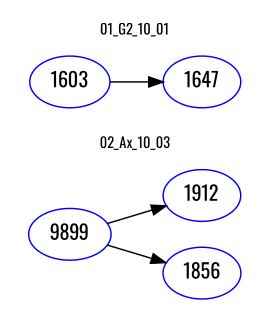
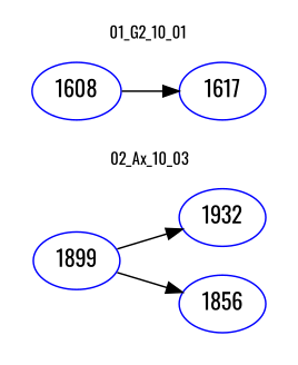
  digraph {
    fontname=Oswald
    rankdir=LR
    node [color=blue fontname=Oswald]
    edge [color=black fontname=Oswald]
-   n1 [label=9899]
+   n1 [label=1899]
    n2 [label=1856]
-   n3 [label=1912]
-   n4 [label=1603]
-   n5 [label=1647]
+   n3 [label=1932]
+   n4 [label=1608]
+   n5 [label=1617]
    subgraph cluster_1 {
      color=white
      fontsize=10
      label="02_Ax_10_03"
      n1
      n2
      n3
    }
    subgraph cluster_2 {
      color=white
      fontsize=10
      label="01_G2_10_01"
      n4
      n5
    }
    n1 -> n2
    n1 -> n3
    n4 -> n5
  }
